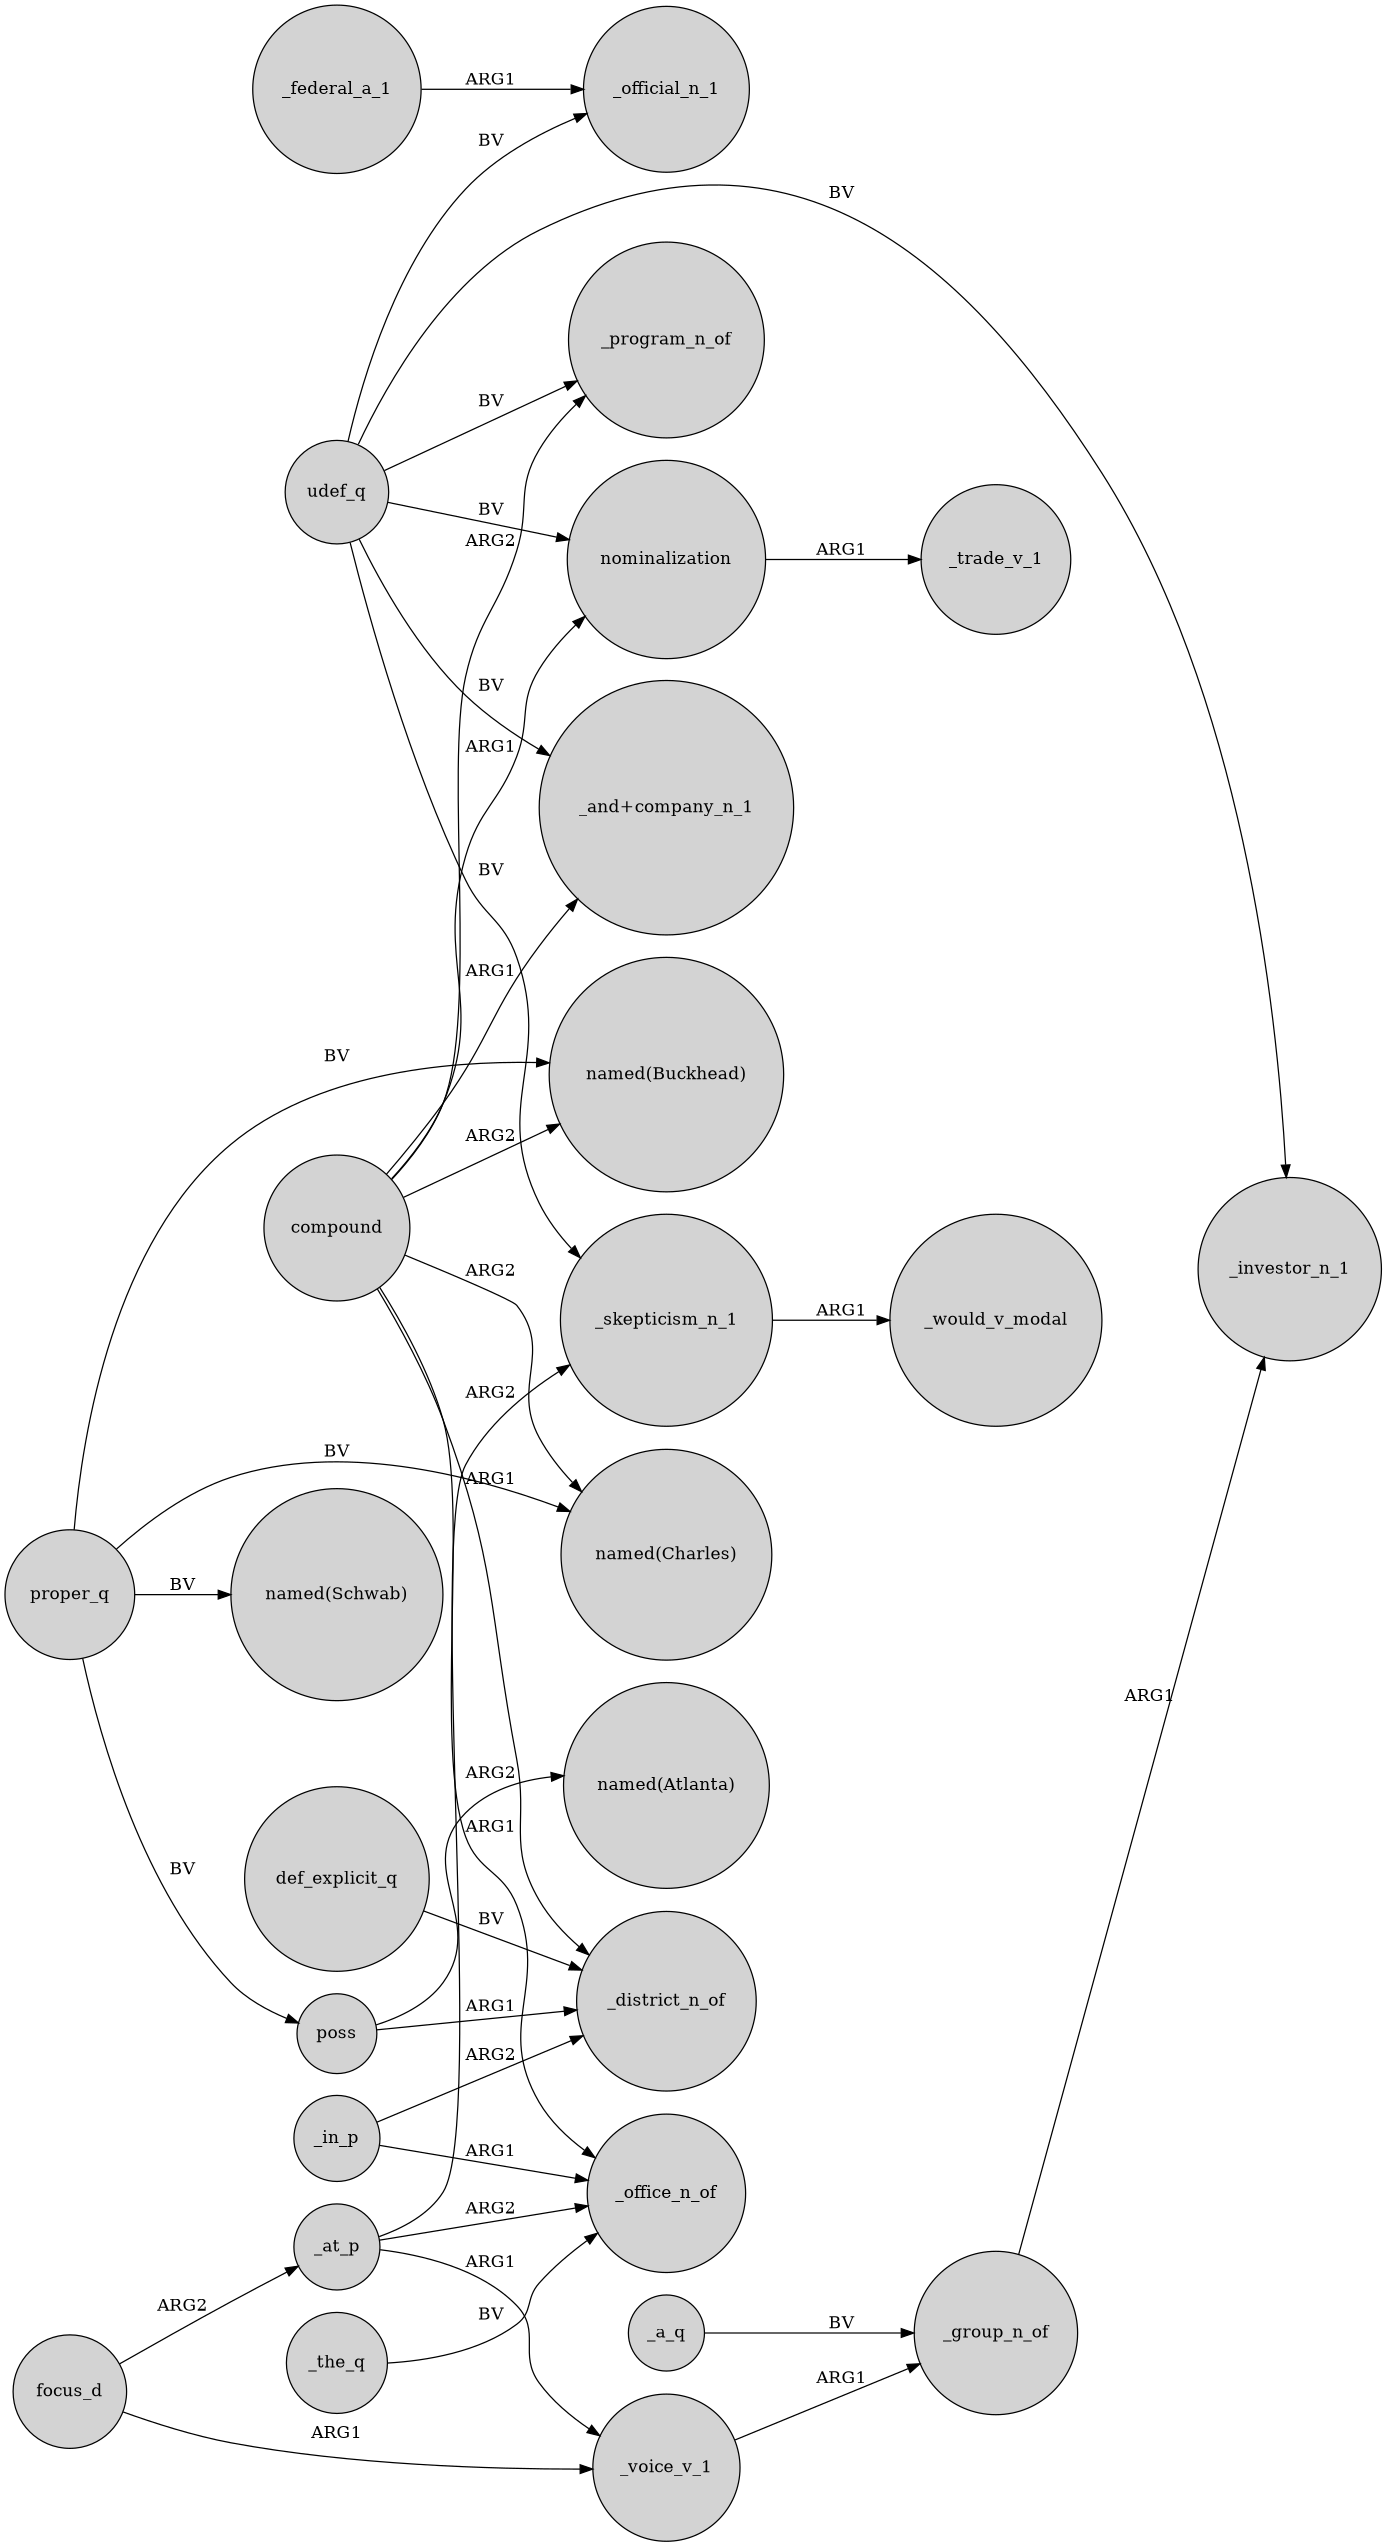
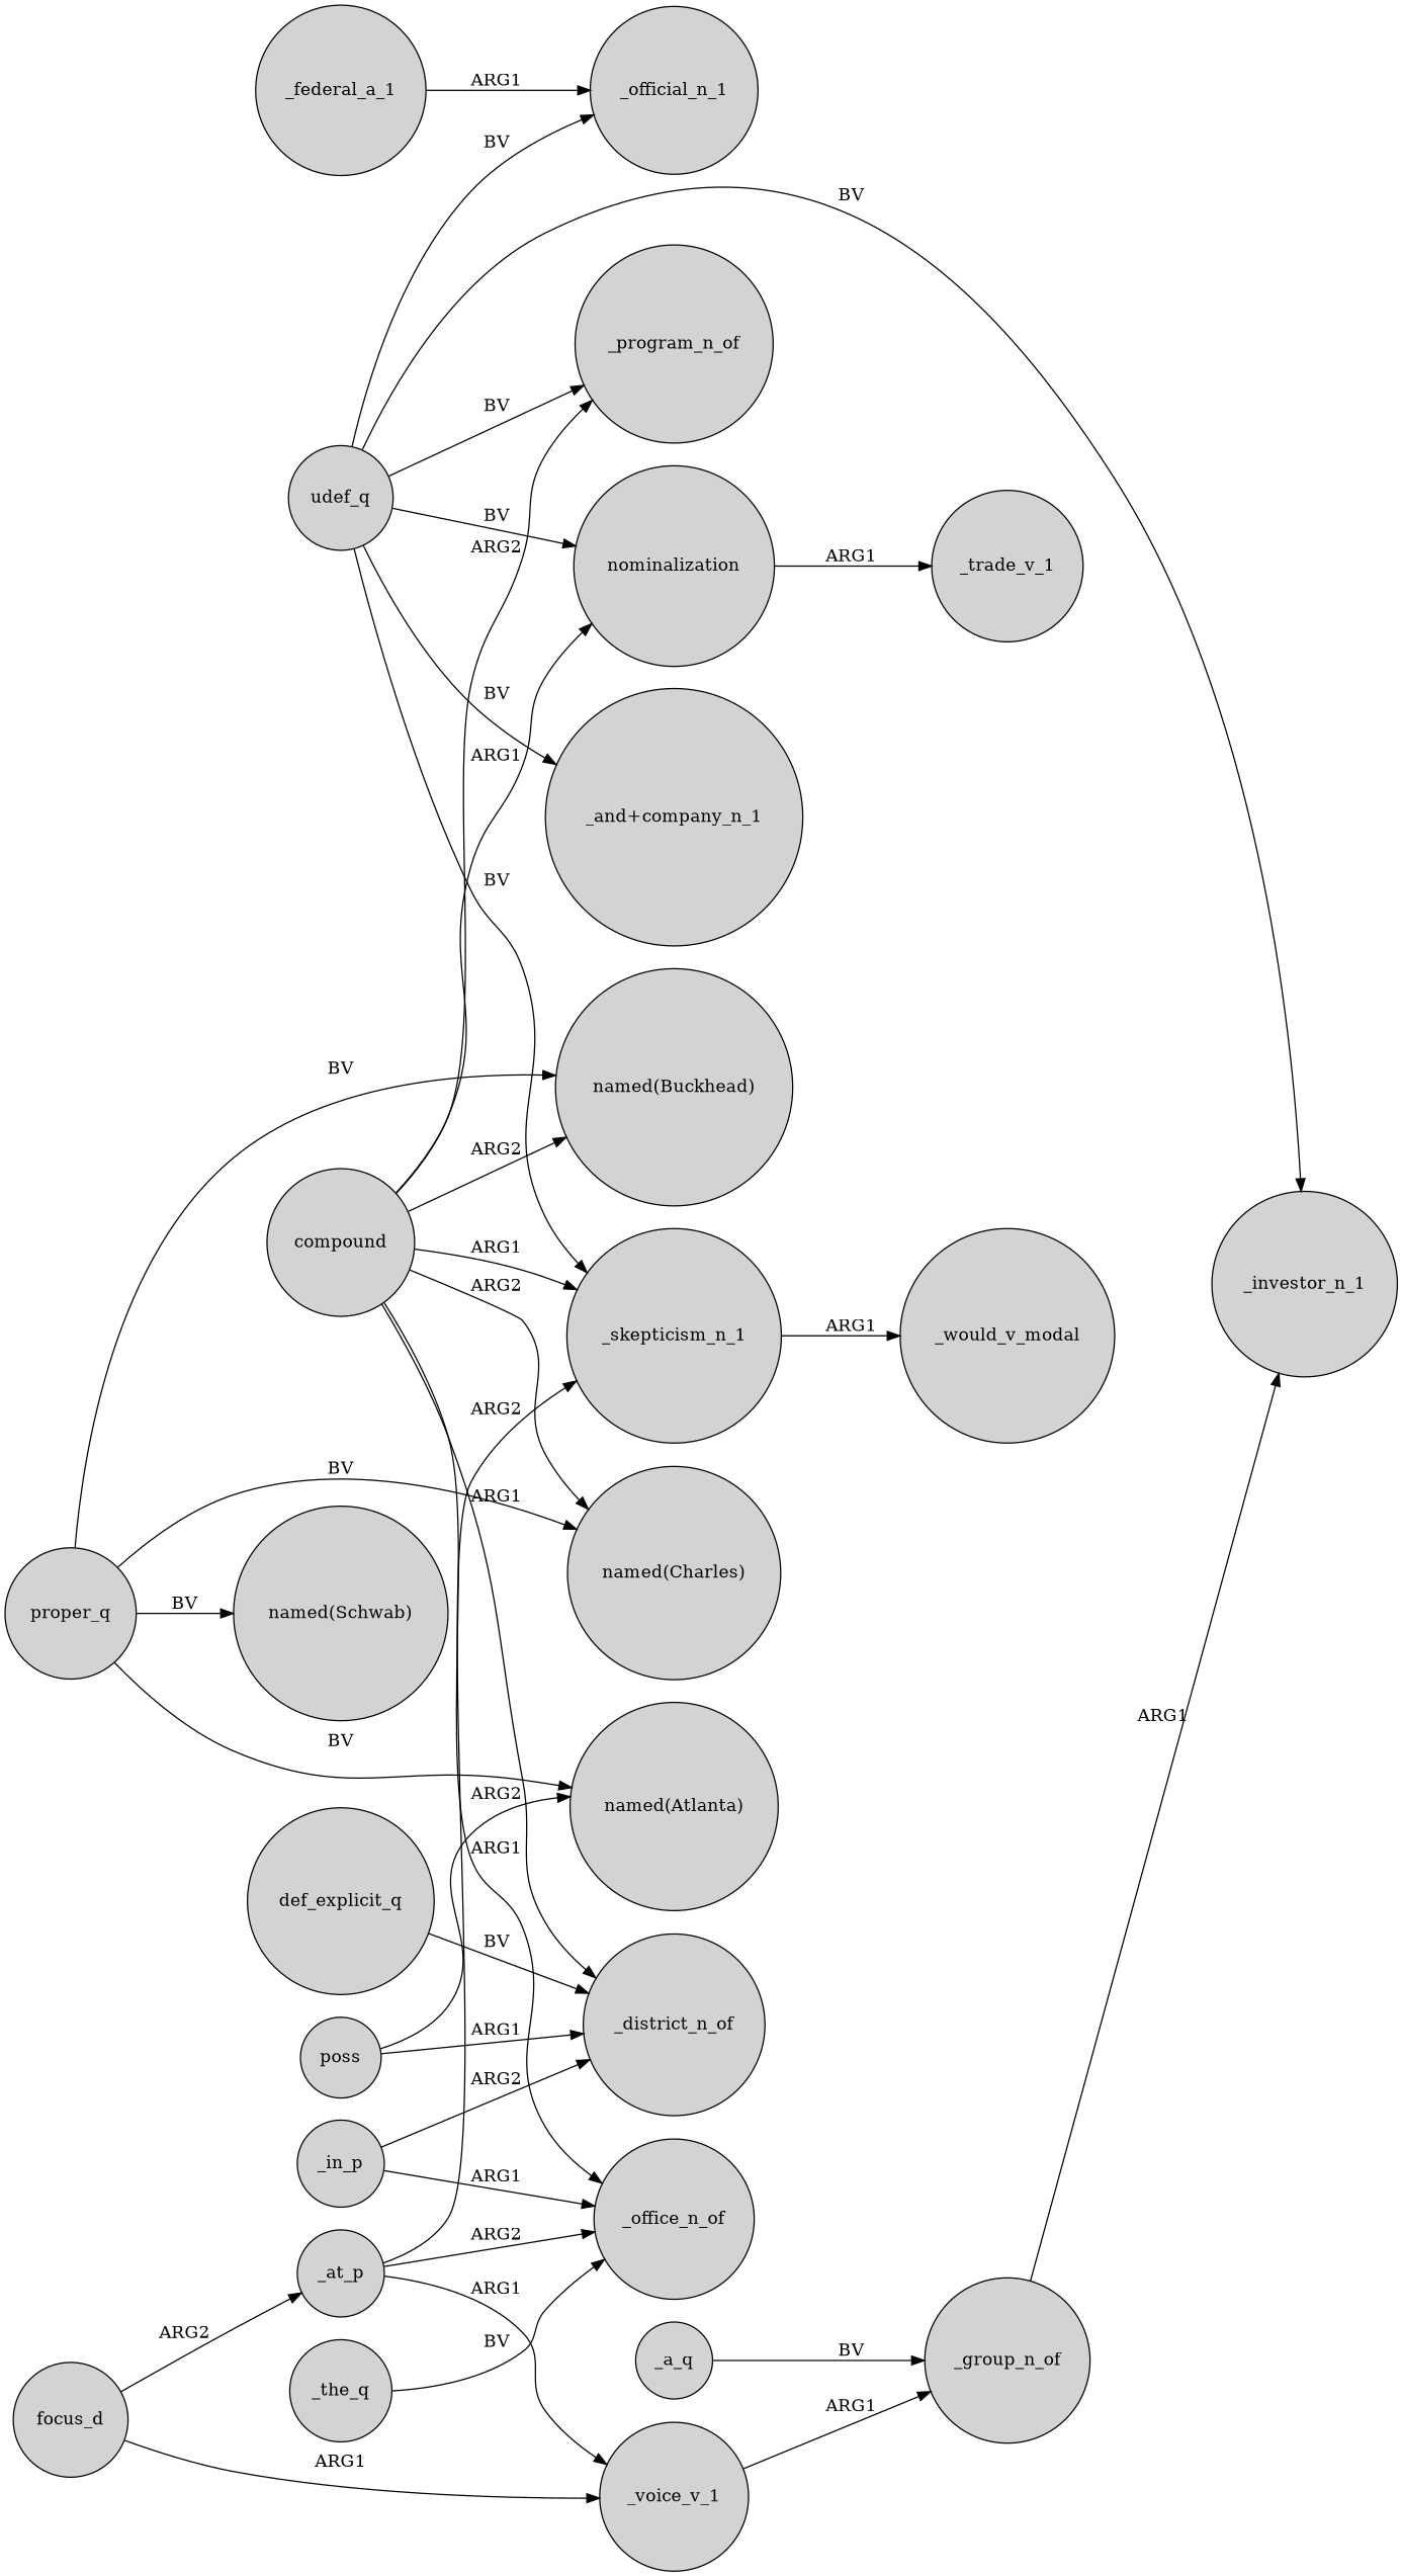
  digraph {
    rankdir=LR
    node [shape=circle style=filled]
    compound
    _program_n_of
    "named(Buckhead)"
    _office_n_of
    _district_n_of
    nominalization
    "named(Charles)"
    "_and+company_n_1"
    _trade_v_1
    udef_q
    _investor_n_1
    _official_n_1
    _skepticism_n_1
    _would_v_modal
    proper_q
    "named(Schwab)"
    "named(Atlanta)"
    _voice_v_1
    _group_n_of
    _at_p
    _in_p
    focus_d
    poss
    _the_q
    _federal_a_1
    def_explicit_q
    _a_q
    compound -> _program_n_of [label=ARG2]
    compound -> "named(Buckhead)" [label=ARG2]
    compound -> _office_n_of [label=ARG1]
    compound -> _district_n_of [label=ARG1]
    compound -> nominalization [label=ARG1]
    compound -> "named(Charles)" [label=ARG2]
-   compound -> "_and+company_n_1" [label=ARG1]
+   compound -> _skepticism_n_1 [label=ARG1]
    nominalization -> _trade_v_1 [label=ARG1]
    udef_q -> _program_n_of [label=BV]
    udef_q -> nominalization [label=BV]
    udef_q -> "_and+company_n_1" [label=BV]
    udef_q -> _investor_n_1 [label=BV]
    udef_q -> _official_n_1 [label=BV]
    udef_q -> _skepticism_n_1 [label=BV]
    _skepticism_n_1 -> _would_v_modal [label=ARG1]
    proper_q -> "named(Buckhead)" [label=BV]
    proper_q -> "named(Charles)" [label=BV]
    proper_q -> "named(Schwab)" [label=BV]
-   proper_q -> poss [label=BV]
+   proper_q -> "named(Atlanta)" [label=BV]
    _voice_v_1 -> _group_n_of [label=ARG1]
    _group_n_of -> _investor_n_1 [label=ARG1]
    _at_p -> _office_n_of [label=ARG2]
    _at_p -> _skepticism_n_1 [label=ARG2]
    _at_p -> _voice_v_1 [label=ARG1]
    _in_p -> _office_n_of [label=ARG1]
    _in_p -> _district_n_of [label=ARG2]
    focus_d -> _voice_v_1 [label=ARG1]
    focus_d -> _at_p [label=ARG2]
    poss -> _district_n_of [label=ARG1]
    poss -> "named(Atlanta)" [label=ARG2]
    _the_q -> _office_n_of [label=BV]
    _federal_a_1 -> _official_n_1 [label=ARG1]
    def_explicit_q -> _district_n_of [label=BV]
    _a_q -> _group_n_of [label=BV]
  }
